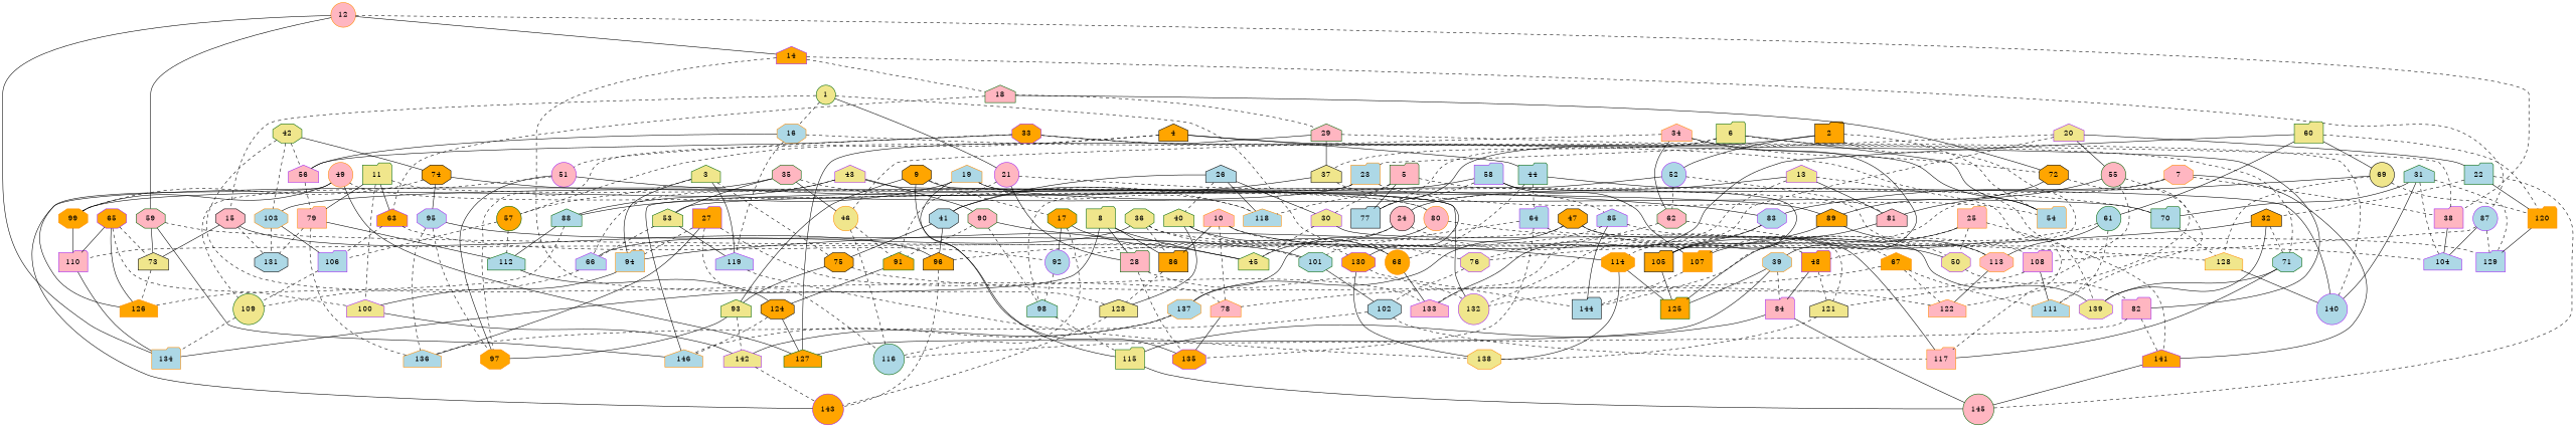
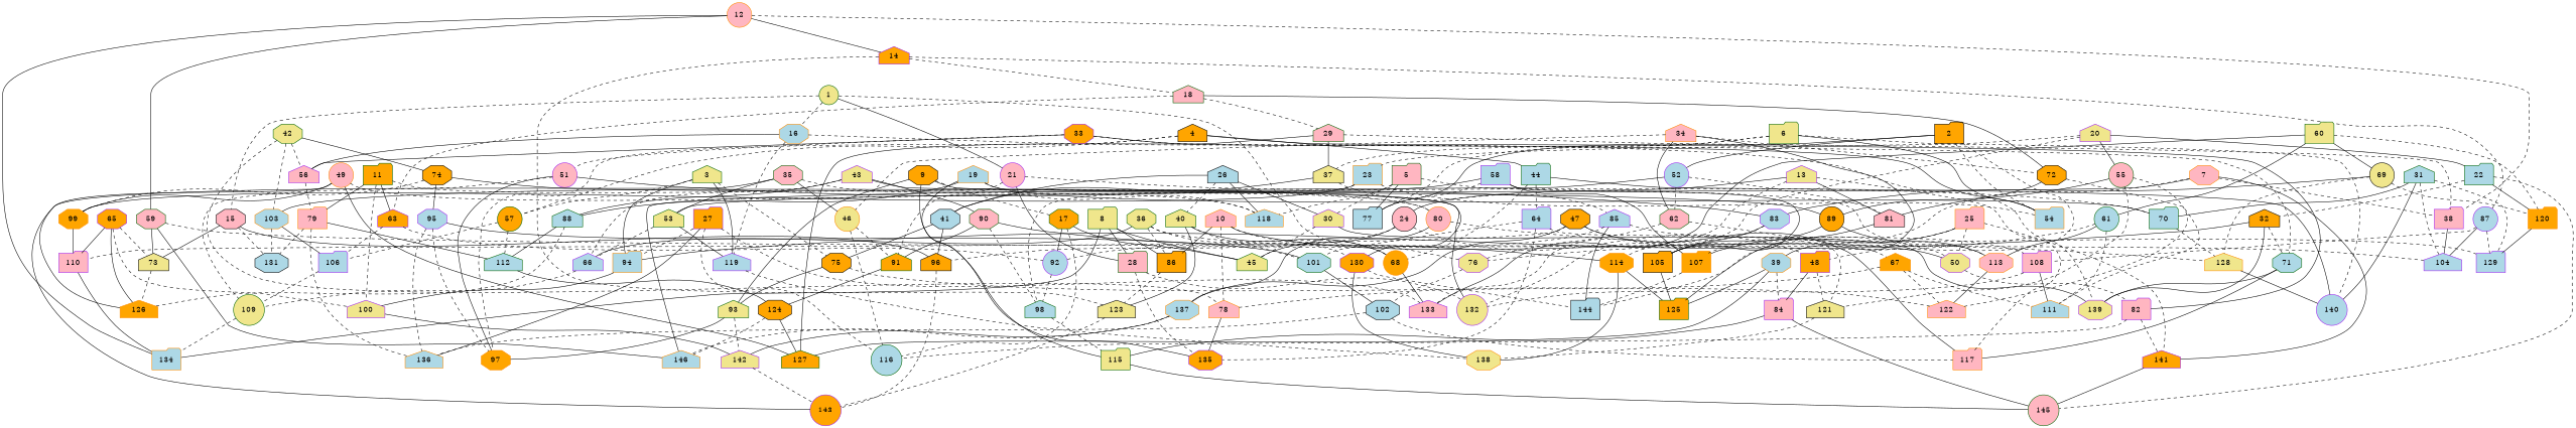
  graph {
    node [color=purple fillcolor=lightblue shape=house style=filled]
    edge [style=dashed]
    1 [color=darkgreen fillcolor=khaki shape=circle]
    15 [color=black fillcolor=lightpink shape=octagon]
    16 [color=darkorange shape=octagon]
    21 [fillcolor=lightpink shape=circle]
    76 [fillcolor=khaki shape=octagon]
    73 [color=black fillcolor=khaki]
    96 [color=black fillcolor=orange]
    131 [color=black shape=octagon]
    119
    56 [fillcolor=lightpink]
    139 [fillcolor=khaki shape=octagon]
    28 [color=darkgreen fillcolor=lightpink shape=folder]
    70 [color=darkgreen shape=folder]
    91 [color=darkgreen fillcolor=orange]
    102 [color=black shape=octagon]
    2 [color=black fillcolor=orange shape=folder]
    48 [fillcolor=orange shape=folder]
    52 [shape=circle]
    54 [color=darkorange shape=folder]
    77 [color=black shape=folder]
    84 [fillcolor=lightpink shape=folder]
    121 [color=black fillcolor=khaki]
    81 [color=black fillcolor=lightpink]
    62 [color=darkgreen fillcolor=lightpink shape=octagon]
    146 [color=darkorange]
    3 [color=darkgreen fillcolor=khaki]
    57 [color=darkgreen fillcolor=orange shape=circle]
    75 [color=black fillcolor=orange shape=octagon]
    94 [color=darkorange shape=folder]
    106 [shape=folder]
    112 [color=darkgreen]
    93 [color=darkgreen fillcolor=khaki]
    122 [color=darkorange fillcolor=lightpink]
    100 [fillcolor=khaki]
    138 [color=darkorange fillcolor=khaki shape=octagon]
    4 [color=black fillcolor=orange]
    44 [color=darkgreen shape=folder]
    82 [fillcolor=lightpink shape=folder]
    97 [color=darkorange fillcolor=orange shape=octagon]
    140 [shape=circle]
    68 [color=darkorange fillcolor=orange shape=circle]
    64 [shape=folder]
    141 [fillcolor=orange]
    116 [color=darkgreen shape=circle]
    5 [color=darkgreen fillcolor=lightpink shape=folder]
    30 [fillcolor=khaki]
    113 [color=darkorange fillcolor=lightpink shape=octagon]
    118 [color=darkorange]
    45 [color=darkgreen fillcolor=khaki]
    6 [color=darkgreen fillcolor=khaki shape=folder]
    37 [color=black fillcolor=khaki]
    41 [color=black shape=octagon]
    85
    7 [color=darkorange fillcolor=lightpink shape=octagon]
    38 [fillcolor=lightpink shape=folder]
    53 [color=darkgreen fillcolor=khaki]
    107 [color=darkorange fillcolor=orange shape=folder]
    104
    66
    144 [color=black shape=folder]
    145 [color=darkgreen fillcolor=lightpink shape=circle]
    8 [color=darkgreen fillcolor=khaki shape=folder]
    86 [color=black fillcolor=orange shape=folder]
    134 [color=darkorange shape=folder]
    135 [fillcolor=orange shape=octagon]
    132 [fillcolor=khaki shape=circle]
    123 [color=black fillcolor=khaki]
    9 [color=black fillcolor=orange shape=octagon]
    17 [color=darkgreen fillcolor=orange shape=octagon]
    115 [color=darkgreen fillcolor=khaki shape=folder]
    130 [fillcolor=orange shape=octagon]
    92 [shape=circle]
    142 [fillcolor=khaki]
    10 [color=darkorange fillcolor=lightpink]
    50 [fillcolor=khaki shape=octagon]
    78 [color=darkorange fillcolor=lightpink]
    133 [fillcolor=lightpink]
-   11 [color=darkgreen fillcolor=khaki shape=folder]
+   11 [color=darkgreen fillcolor=orange shape=folder]
    63 [fillcolor=orange]
    79 [color=darkorange fillcolor=lightpink shape=folder]
    80 [color=darkorange fillcolor=lightpink shape=circle]
    136 [color=darkorange]
    137 [color=darkorange shape=octagon]
    128 [color=darkorange fillcolor=khaki]
    12 [color=darkorange fillcolor=lightpink shape=circle]
    14 [fillcolor=orange]
    59 [color=darkgreen fillcolor=lightpink shape=octagon]
    18 [color=darkgreen fillcolor=lightpink]
    87 [shape=circle]
    13 [fillcolor=khaki]
    24 [color=black fillcolor=lightpink shape=circle]
    117 [color=darkorange fillcolor=lightpink shape=folder]
    125 [color=darkgreen fillcolor=orange shape=folder]
    29 [color=darkgreen fillcolor=lightpink]
    72 [color=black fillcolor=orange shape=octagon]
    129 [shape=folder]
    108 [fillcolor=lightpink shape=folder]
    143 [fillcolor=orange shape=circle]
    126 [color=darkorange fillcolor=orange]
    98 [color=darkgreen]
    127 [color=darkgreen fillcolor=orange]
    111 [color=darkorange]
-   89 [color=black fillcolor=orange]
+   89 [color=black fillcolor=orange shape=circle]
    19 [color=darkorange]
    88 [color=darkgreen]
    20 [fillcolor=khaki]
    22 [color=darkgreen shape=folder]
    23 [color=darkorange shape=folder]
    55 [color=darkgreen fillcolor=lightpink shape=circle]
    32 [color=black fillcolor=orange]
    120 [color=darkorange fillcolor=orange shape=folder]
    99 [color=darkorange fillcolor=orange shape=octagon]
    124 [color=black fillcolor=orange shape=octagon]
    71 [color=darkgreen shape=octagon]
    110 [fillcolor=lightpink shape=folder]
    25 [color=darkorange fillcolor=lightpink shape=folder]
    26 [color=black]
    40 [color=darkgreen fillcolor=khaki]
    101 [color=darkgreen shape=octagon]
    27 [fillcolor=orange shape=folder]
    31 [color=darkgreen]
    33 [fillcolor=orange shape=octagon]
    51 [fillcolor=lightpink shape=circle]
    83 [shape=octagon]
    109 [color=darkgreen fillcolor=khaki shape=circle]
    34 [color=darkorange fillcolor=lightpink]
    39 [color=darkorange shape=octagon]
    46 [color=darkorange fillcolor=khaki shape=circle]
    67 [color=darkorange fillcolor=orange]
    35 [color=darkgreen fillcolor=lightpink shape=octagon]
    36 [color=darkgreen fillcolor=khaki shape=octagon]
    42 [color=darkgreen fillcolor=khaki shape=octagon]
    74 [color=black fillcolor=orange shape=octagon]
    103 [color=darkorange shape=octagon]
    95 [shape=octagon]
    43 [fillcolor=khaki]
    90 [color=darkgreen fillcolor=lightpink shape=octagon]
    114 [color=darkorange fillcolor=orange shape=octagon]
    47 [color=black fillcolor=orange shape=octagon]
    49 [color=darkorange fillcolor=lightpink shape=circle]
    105 [color=black fillcolor=orange shape=folder]
    58 [shape=folder]
    60 [color=darkgreen fillcolor=khaki shape=folder]
    61 [color=darkgreen shape=circle]
    69 [color=black fillcolor=khaki shape=circle]
    65 [fillcolor=orange shape=octagon]
    1 -- 15
    1 -- 16
    1 -- 21 [style=solid]
    1 -- 76
    15 -- 73 [style=solid]
    15 -- 96 [style=solid]
    15 -- 131
    16 -- 119
    16 -- 56 [style=solid]
    16 -- 139
    21 -- 28 [style=solid]
    21 -- 70
    21 -- 91
    76 -- 102
    73 -- 126
    96 -- 143
    119 -- 138
    56 -- 79
    28 -- 135
    28 -- 132
    70 -- 128
    91 -- 124 [style=solid]
    102 -- 136
    102 -- 117
    2 -- 48
    2 -- 52 [style=solid]
    2 -- 54
    2 -- 77 [style=solid]
    48 -- 84 [style=solid]
    48 -- 121
    52 -- 81
    52 -- 62
    52 -- 146 [style=solid]
    84 -- 145 [style=solid]
    84 -- 115 [style=solid]
    121 -- 138
    81 -- 125 [style=solid]
    62 -- 76
    62 -- 67
    3 -- 119 [style=solid]
    3 -- 57
    3 -- 75
    3 -- 94 [style=solid]
    57 -- 106
    57 -- 112
    75 -- 93 [style=solid]
    75 -- 122
    94 -- 100 [style=solid]
    106 -- 109
    112 -- 124 [style=solid]
    93 -- 97 [style=solid]
    93 -- 142
    100 -- 142 [style=solid]
    4 -- 57
    4 -- 44 [style=solid]
    4 -- 82 [style=solid]
    4 -- 97
    44 -- 140 [style=solid]
    44 -- 68
    44 -- 64
    82 -- 141
    82 -- 116
    68 -- 133 [style=solid]
    64 -- 121
    64 -- 135
    64 -- 101
    141 -- 145 [style=solid]
    5 -- 77 [style=solid]
    5 -- 30
    5 -- 113
    5 -- 118
    30 -- 139 [style=solid]
    30 -- 45
    113 -- 122 [style=solid]
    6 -- 54 [style=solid]
    6 -- 77
    6 -- 140
    6 -- 37
    37 -- 41 [style=solid]
    37 -- 85
    41 -- 96 [style=solid]
    41 -- 75 [style=solid]
    85 -- 144 [style=solid]
    85 -- 92
    85 -- 108
    7 -- 141 [style=solid]
    7 -- 38
    7 -- 53 [style=solid]
    7 -- 107
    38 -- 104 [style=solid]
    53 -- 119 [style=solid]
    53 -- 66
    107 -- 144
    66 -- 109
    8 -- 28 [style=solid]
    8 -- 45 [style=solid]
    8 -- 86 [style=solid]
    8 -- 134 [style=solid]
    86 -- 123
    123 -- 143
    9 -- 93 [style=solid]
    9 -- 17
    9 -- 115 [style=solid]
    9 -- 130 [style=solid]
    17 -- 116
    17 -- 45 [style=solid]
    17 -- 92 [style=solid]
    115 -- 145 [style=solid]
    130 -- 138 [style=solid]
    130 -- 144
    92 -- 98
    142 -- 143
    10 -- 68
    10 -- 86 [style=solid]
    10 -- 50 [style=solid]
    10 -- 78
    50 -- 82
    78 -- 135 [style=solid]
    11 -- 100
    11 -- 63 [style=solid]
    11 -- 79 [style=solid]
    11 -- 80
    63 -- 106
    63 -- 92
    79 -- 131
    79 -- 112 [style=solid]
    79 -- 136
    80 -- 137 [style=solid]
    80 -- 128
    137 -- 146
    137 -- 142 [style=solid]
    128 -- 140 [style=solid]
    12 -- 38
    12 -- 134 [style=solid]
    12 -- 14 [style=solid]
    12 -- 59 [style=solid]
    14 -- 123
    14 -- 18
    14 -- 87
    59 -- 73 [style=solid]
    59 -- 146 [style=solid]
    59 -- 104
    18 -- 63
    18 -- 29
    18 -- 72 [style=solid]
    87 -- 104 [style=solid]
    87 -- 129
    87 -- 108
    13 -- 81 [style=solid]
    13 -- 133
    13 -- 24 [style=solid]
    13 -- 117
    24 -- 96
    24 -- 48
    24 -- 45 [style=solid]
    29 -- 37 [style=solid]
    29 -- 38
    29 -- 127 [style=solid]
    72 -- 111
    72 -- 89 [style=solid]
    108 -- 132
    108 -- 111 [style=solid]
    98 -- 115
    89 -- 113 [style=solid]
    89 -- 105 [style=solid]
    19 -- 70 [style=solid]
    19 -- 118
    19 -- 135 [style=solid]
    19 -- 88 [style=solid]
    88 -- 112 [style=solid]
    88 -- 126
    20 -- 132
    20 -- 22 [style=solid]
    20 -- 23
    20 -- 55 [style=solid]
    22 -- 145
    22 -- 32
    22 -- 120 [style=solid]
    23 -- 54
    23 -- 98
    23 -- 99 [style=solid]
    55 -- 121
    55 -- 81 [style=solid]
    55 -- 122
    32 -- 139 [style=solid]
    32 -- 94 [style=solid]
    32 -- 71
    120 -- 129 [style=solid]
    99 -- 110 [style=solid]
    124 -- 146
    124 -- 127 [style=solid]
    71 -- 139 [style=solid]
    71 -- 117 [style=solid]
    110 -- 134 [style=solid]
    25 -- 141
    25 -- 107 [style=solid]
    25 -- 144
    25 -- 50
    26 -- 30 [style=solid]
    26 -- 118 [style=solid]
    26 -- 41 [style=solid]
    26 -- 40
    40 -- 68 [style=solid]
    40 -- 123 [style=solid]
    40 -- 101
    101 -- 102 [style=solid]
    27 -- 94
    27 -- 116
    27 -- 133
    27 -- 136 [style=solid]
    31 -- 70 [style=solid]
    31 -- 140 [style=solid]
    31 -- 104
    31 -- 129
    33 -- 56 [style=solid]
    33 -- 54 [style=solid]
    33 -- 71
    33 -- 51
    51 -- 97 [style=solid]
    51 -- 83 [style=solid]
    51 -- 109
    83 -- 114
    83 -- 105 [style=solid]
    109 -- 134
    34 -- 62 [style=solid]
    34 -- 72
    34 -- 39 [style=solid]
    34 -- 46
    39 -- 84
    39 -- 125 [style=solid]
    39 -- 127 [style=solid]
    46 -- 91
    46 -- 116
    67 -- 122
    67 -- 78
    67 -- 111
    35 -- 118
    35 -- 53 [style=solid]
    35 -- 143 [style=solid]
    35 -- 46 [style=solid]
    36 -- 66 [style=solid]
    36 -- 86
    36 -- 130
    36 -- 129
    42 -- 56
    42 -- 78
    42 -- 74 [style=solid]
    42 -- 103
    74 -- 89 [style=solid]
    74 -- 99
    74 -- 95 [style=solid]
    103 -- 131
    103 -- 106 [style=solid]
    95 -- 97
    95 -- 136
    95 -- 101 [style=solid]
    43 -- 66
    43 -- 132 [style=solid]
    43 -- 88 [style=solid]
    43 -- 90 [style=solid]
-   90 -- 91
+   90 -- 91 [style=solid]
    90 -- 98
    90 -- 114 [style=solid]
    114 -- 138 [style=solid]
    114 -- 125 [style=solid]
    47 -- 50
    47 -- 137 [style=solid]
    47 -- 117 [style=solid]
    47 -- 110
    49 -- 80
    49 -- 126 [style=solid]
    49 -- 127 [style=solid]
    49 -- 99 [style=solid]
    105 -- 125 [style=solid]
    58 -- 77
    58 -- 107 [style=solid]
    58 -- 103 [style=solid]
    58 -- 105 [style=solid]
    60 -- 133 [style=solid]
    60 -- 120
    60 -- 61 [style=solid]
    60 -- 69 [style=solid]
    61 -- 76
    61 -- 113 [style=solid]
    61 -- 111
    69 -- 128
    69 -- 120
    69 -- 83 [style=solid]
    65 -- 73
    65 -- 100
    65 -- 126 [style=solid]
    65 -- 110 [style=solid]
  }
